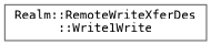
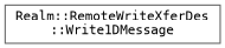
  digraph {
    rankdir=LR
    fontname="DejaVu Sans Mono"
-   n1 [color=grey40 fillcolor=white fontname="DejaVu Sans Mono" fontsize=10 height=0.2 label="Realm::RemoteWriteXferDes\l::Write1Write" shape=box style=filled width=0.4]
+   n1 [color=grey40 fillcolor=white fontname="DejaVu Sans Mono" fontsize=10 height=0.2 label="Realm::RemoteWriteXferDes\l::Write1DMessage" shape=box style=filled width=0.4]
  }
